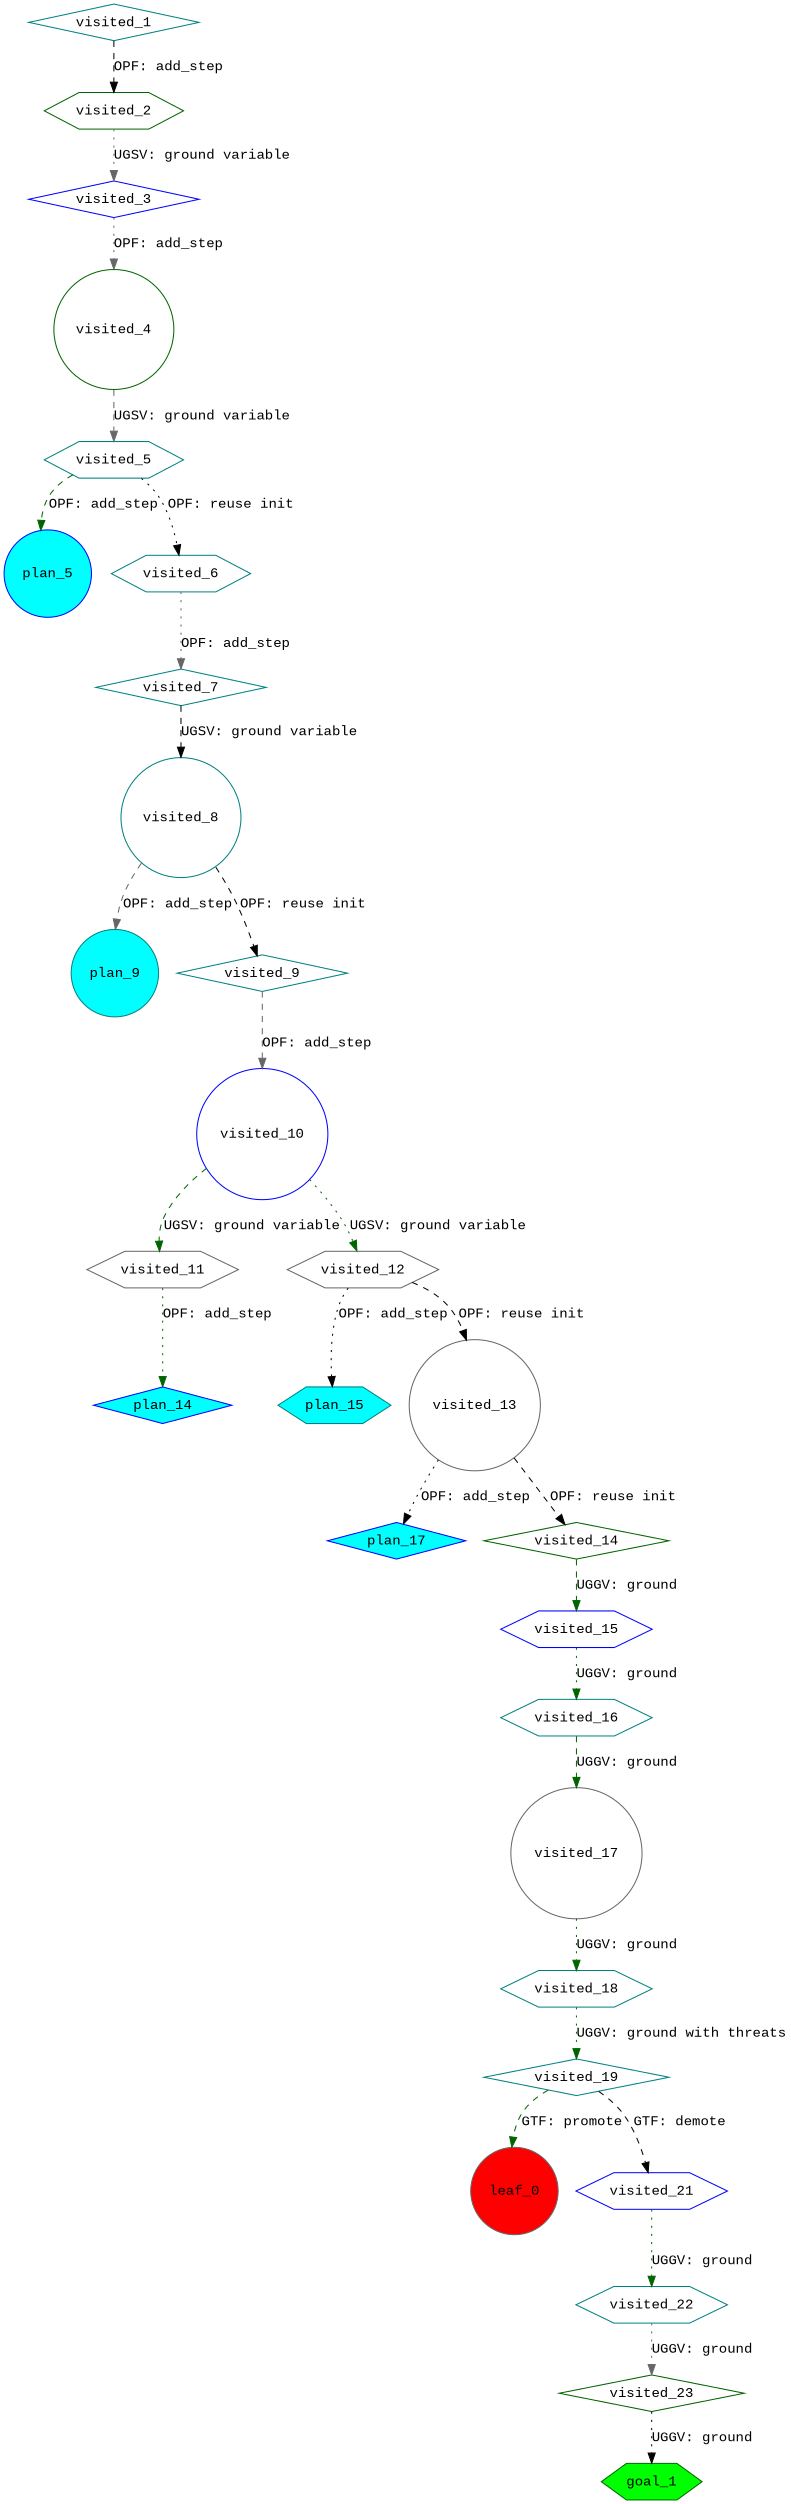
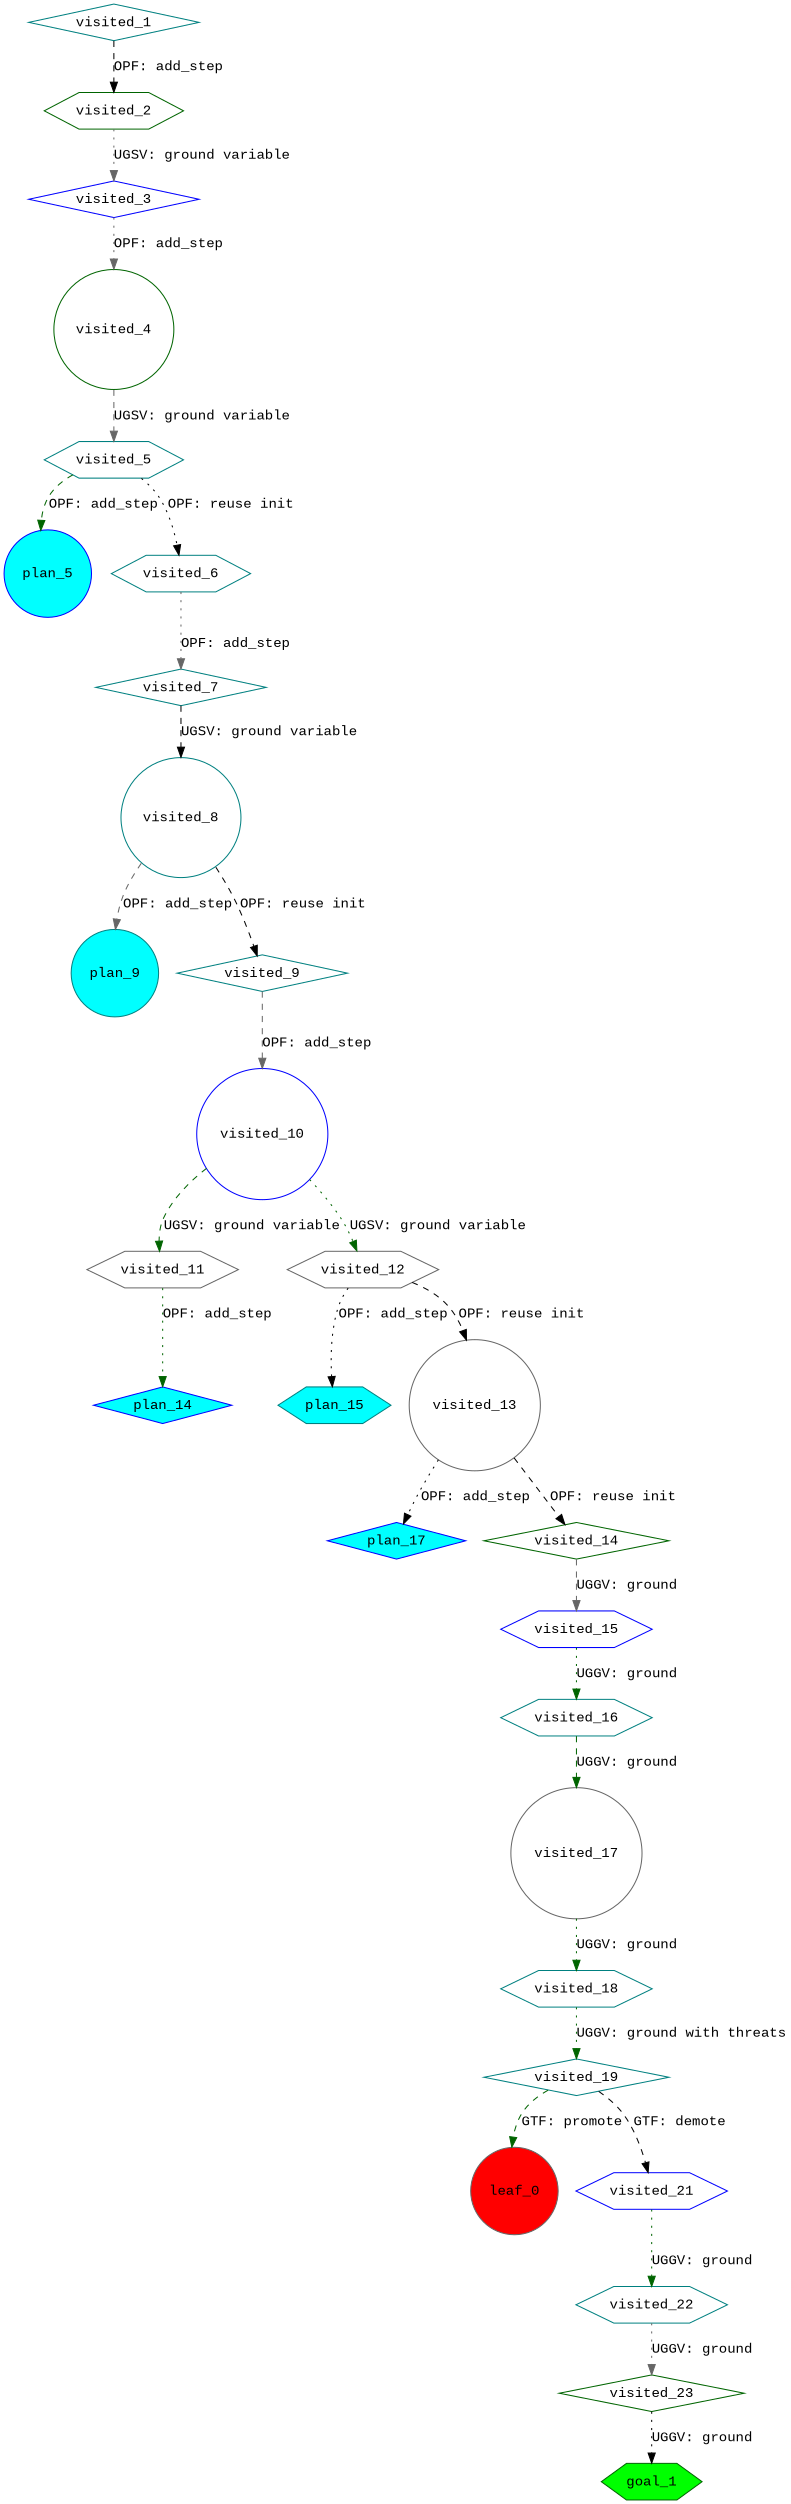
  digraph {
    fontname="Liberation Mono"
    node [color=teal fillcolor=white fontname="Liberation Mono" shape=hexagon style=filled]
    edge [color=darkgreen fontname="Liberation Mono" style=dashed]
    n1 [label=visited_1 shape=diamond]
    n2 [color=darkgreen label=visited_2]
    n3 [color=blue label=visited_3 shape=diamond]
    n4 [color=darkgreen label=visited_4 shape=circle]
    n5 [label=visited_5]
    n6 [color=blue fillcolor=cyan label=plan_5 shape=circle]
    n7 [label=visited_6]
    n8 [label=visited_7 shape=diamond]
    n9 [label=visited_8 shape=circle]
    n10 [fillcolor=cyan label=plan_9 shape=circle]
    n11 [label=visited_9 shape=diamond]
    n12 [color=blue label=visited_10 shape=circle]
    n13 [color=gray40 label=visited_11]
    n14 [color=gray40 label=visited_12]
    n15 [color=blue fillcolor=cyan label=plan_14 shape=diamond]
    n16 [fillcolor=cyan label=plan_15]
    n17 [color=gray40 label=visited_13 shape=circle]
    n18 [color=blue fillcolor=cyan label=plan_17 shape=diamond]
    n19 [color=darkgreen label=visited_14 shape=diamond]
    n20 [color=blue label=visited_15]
    n21 [label=visited_16]
    n22 [color=gray40 label=visited_17 shape=circle]
    n23 [label=visited_18]
    n24 [label=visited_19 shape=diamond]
    n25 [color=gray40 fillcolor=red label=leaf_0 shape=circle]
    n26 [color=blue label=visited_21]
    n27 [label=visited_22]
    n28 [color=darkgreen label=visited_23 shape=diamond]
    n29 [color=darkgreen fillcolor=green label=goal_1]
    n1 -> n2 [color=black label="OPF: add_step"]
    n2 -> n3 [color=gray40 label="UGSV: ground variable" style=dotted]
    n3 -> n4 [color=gray40 label="OPF: add_step" style=dotted]
    n4 -> n5 [color=gray40 label="UGSV: ground variable"]
    n5 -> n6 [label="OPF: add_step"]
    n5 -> n7 [color=black label="OPF: reuse init" style=dotted]
    n7 -> n8 [color=gray40 label="OPF: add_step" style=dotted]
    n8 -> n9 [color=black label="UGSV: ground variable"]
    n9 -> n10 [color=gray40 label="OPF: add_step"]
    n9 -> n11 [color=black label="OPF: reuse init"]
    n11 -> n12 [color=gray40 label="OPF: add_step"]
    n12 -> n13 [label="UGSV: ground variable"]
    n12 -> n14 [label="UGSV: ground variable" style=dotted]
    n13 -> n15 [label="OPF: add_step" style=dotted]
    n14 -> n16 [color=black label="OPF: add_step" style=dotted]
    n14 -> n17 [color=black label="OPF: reuse init"]
    n17 -> n18 [color=black label="OPF: add_step" style=dotted]
    n17 -> n19 [color=black label="OPF: reuse init"]
-   n19 -> n20 [label="UGGV: ground"]
+   n19 -> n20 [color=gray40 label="UGGV: ground"]
    n20 -> n21 [label="UGGV: ground" style=dotted]
    n21 -> n22 [label="UGGV: ground"]
    n22 -> n23 [label="UGGV: ground" style=dotted]
    n23 -> n24 [label="UGGV: ground with threats" style=dotted]
    n24 -> n25 [label="GTF: promote"]
    n24 -> n26 [color=black label="GTF: demote"]
    n26 -> n27 [label="UGGV: ground" style=dotted]
    n27 -> n28 [color=gray40 label="UGGV: ground" style=dotted]
    n28 -> n29 [color=black label="UGGV: ground" style=dotted]
  }
